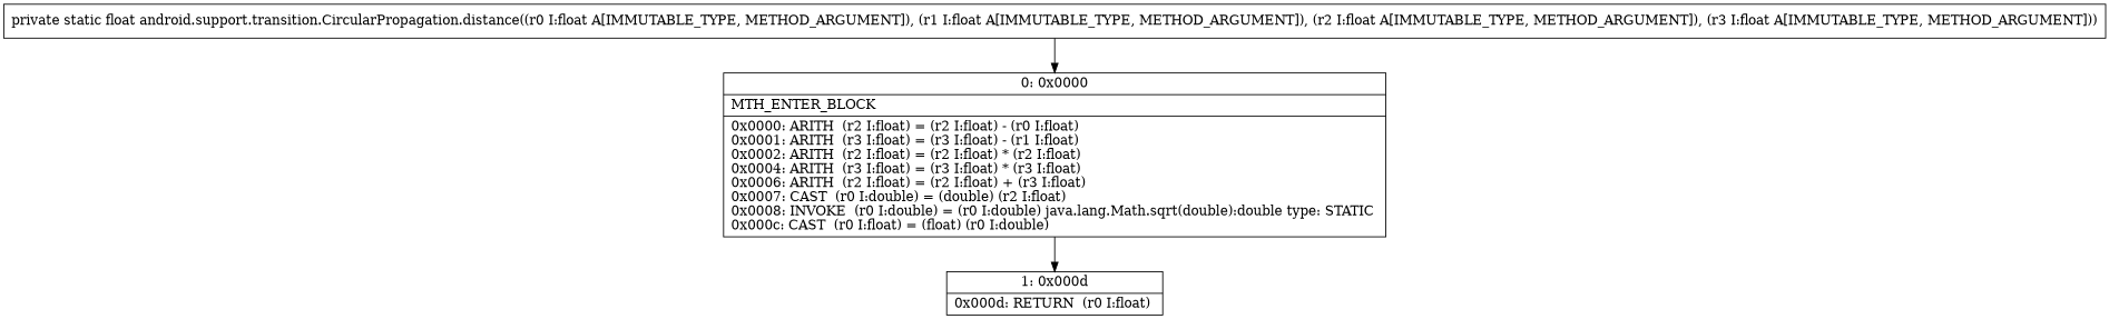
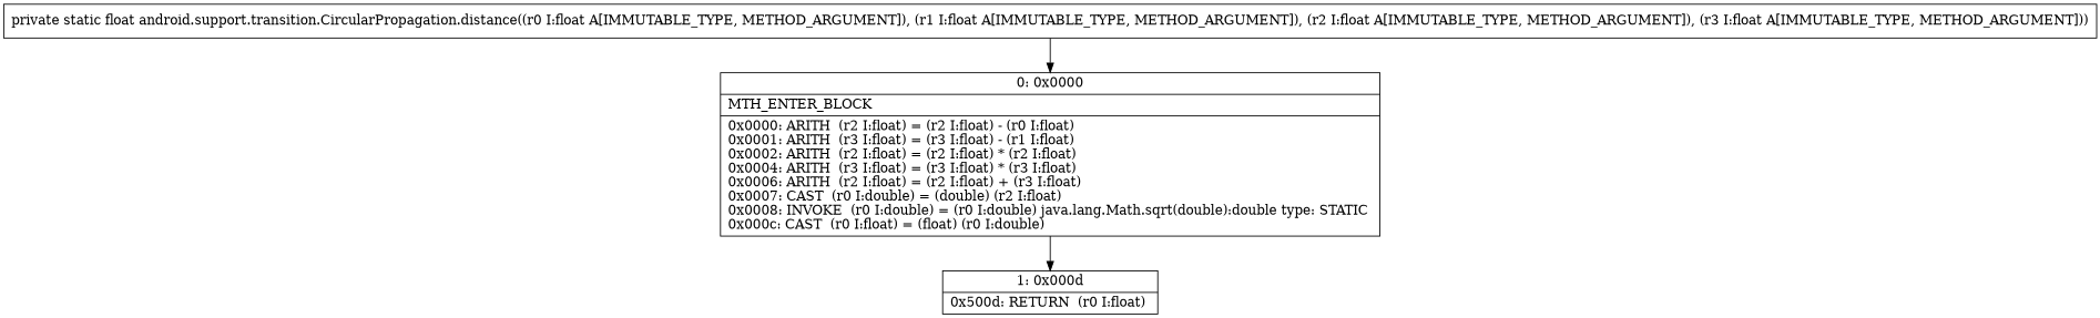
  digraph {
    node [shape=record]
    n1 [label="{0\:\ 0x0000|MTH_ENTER_BLOCK\l|0x0000: ARITH  (r2 I:float) = (r2 I:float) \- (r0 I:float) \l0x0001: ARITH  (r3 I:float) = (r3 I:float) \- (r1 I:float) \l0x0002: ARITH  (r2 I:float) = (r2 I:float) * (r2 I:float) \l0x0004: ARITH  (r3 I:float) = (r3 I:float) * (r3 I:float) \l0x0006: ARITH  (r2 I:float) = (r2 I:float) + (r3 I:float) \l0x0007: CAST  (r0 I:double) = (double) (r2 I:float) \l0x0008: INVOKE  (r0 I:double) = (r0 I:double) java.lang.Math.sqrt(double):double type: STATIC \l0x000c: CAST  (r0 I:float) = (float) (r0 I:double) \l}"]
-   n2 [label="{1\:\ 0x000d|0x000d: RETURN  (r0 I:float) \l}"]
+   n2 [label="{1\:\ 0x000d|0x500d: RETURN  (r0 I:float) \l}"]
    n3 [label="{private static float android.support.transition.CircularPropagation.distance((r0 I:float A[IMMUTABLE_TYPE, METHOD_ARGUMENT]), (r1 I:float A[IMMUTABLE_TYPE, METHOD_ARGUMENT]), (r2 I:float A[IMMUTABLE_TYPE, METHOD_ARGUMENT]), (r3 I:float A[IMMUTABLE_TYPE, METHOD_ARGUMENT])) }"]
    n1 -> n2
    n3 -> n1
  }
